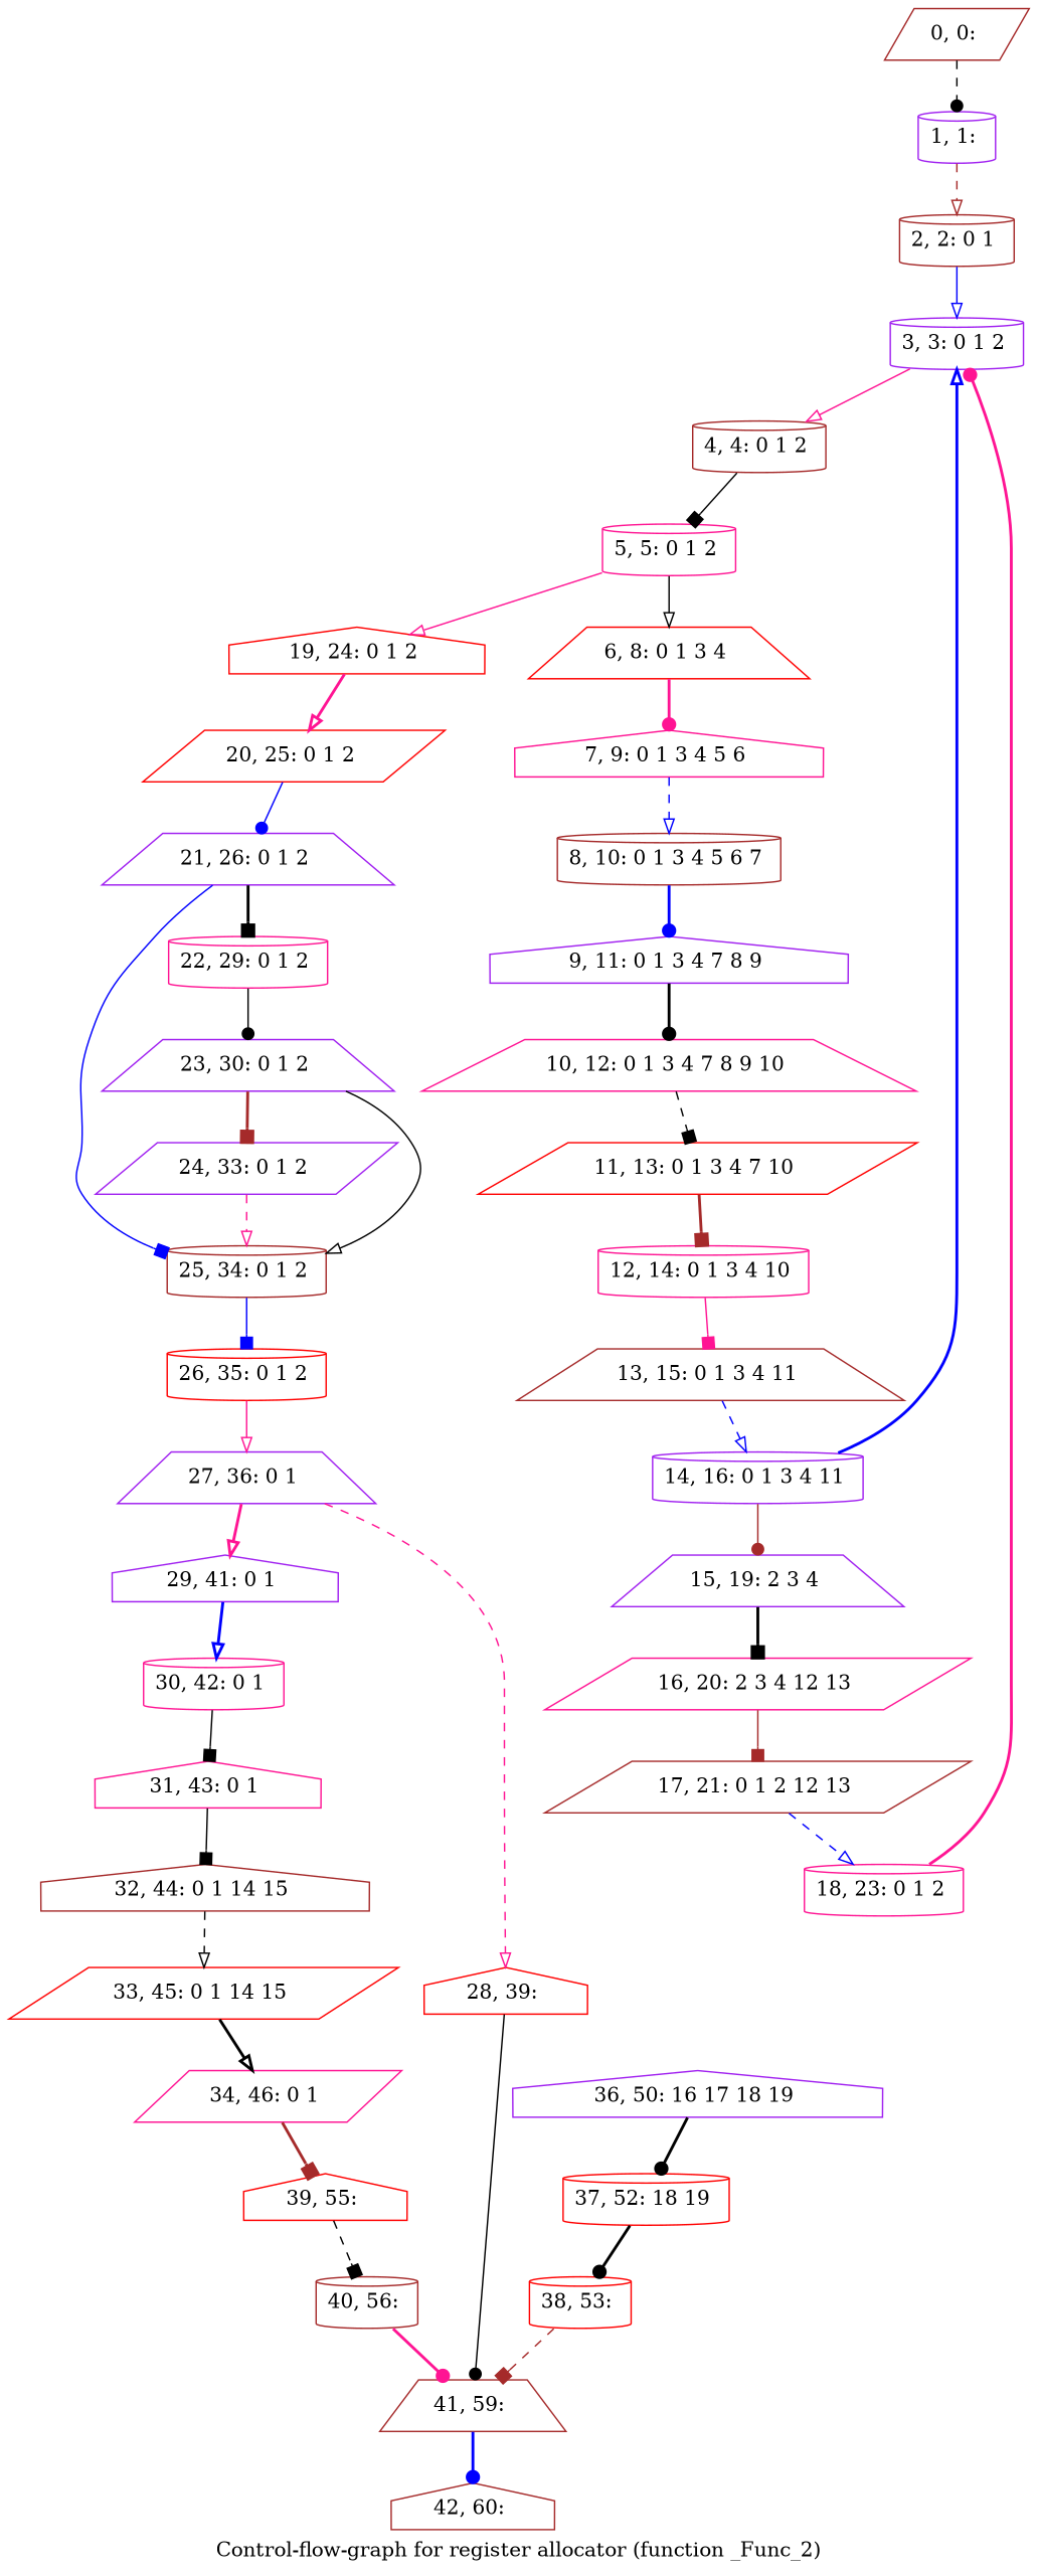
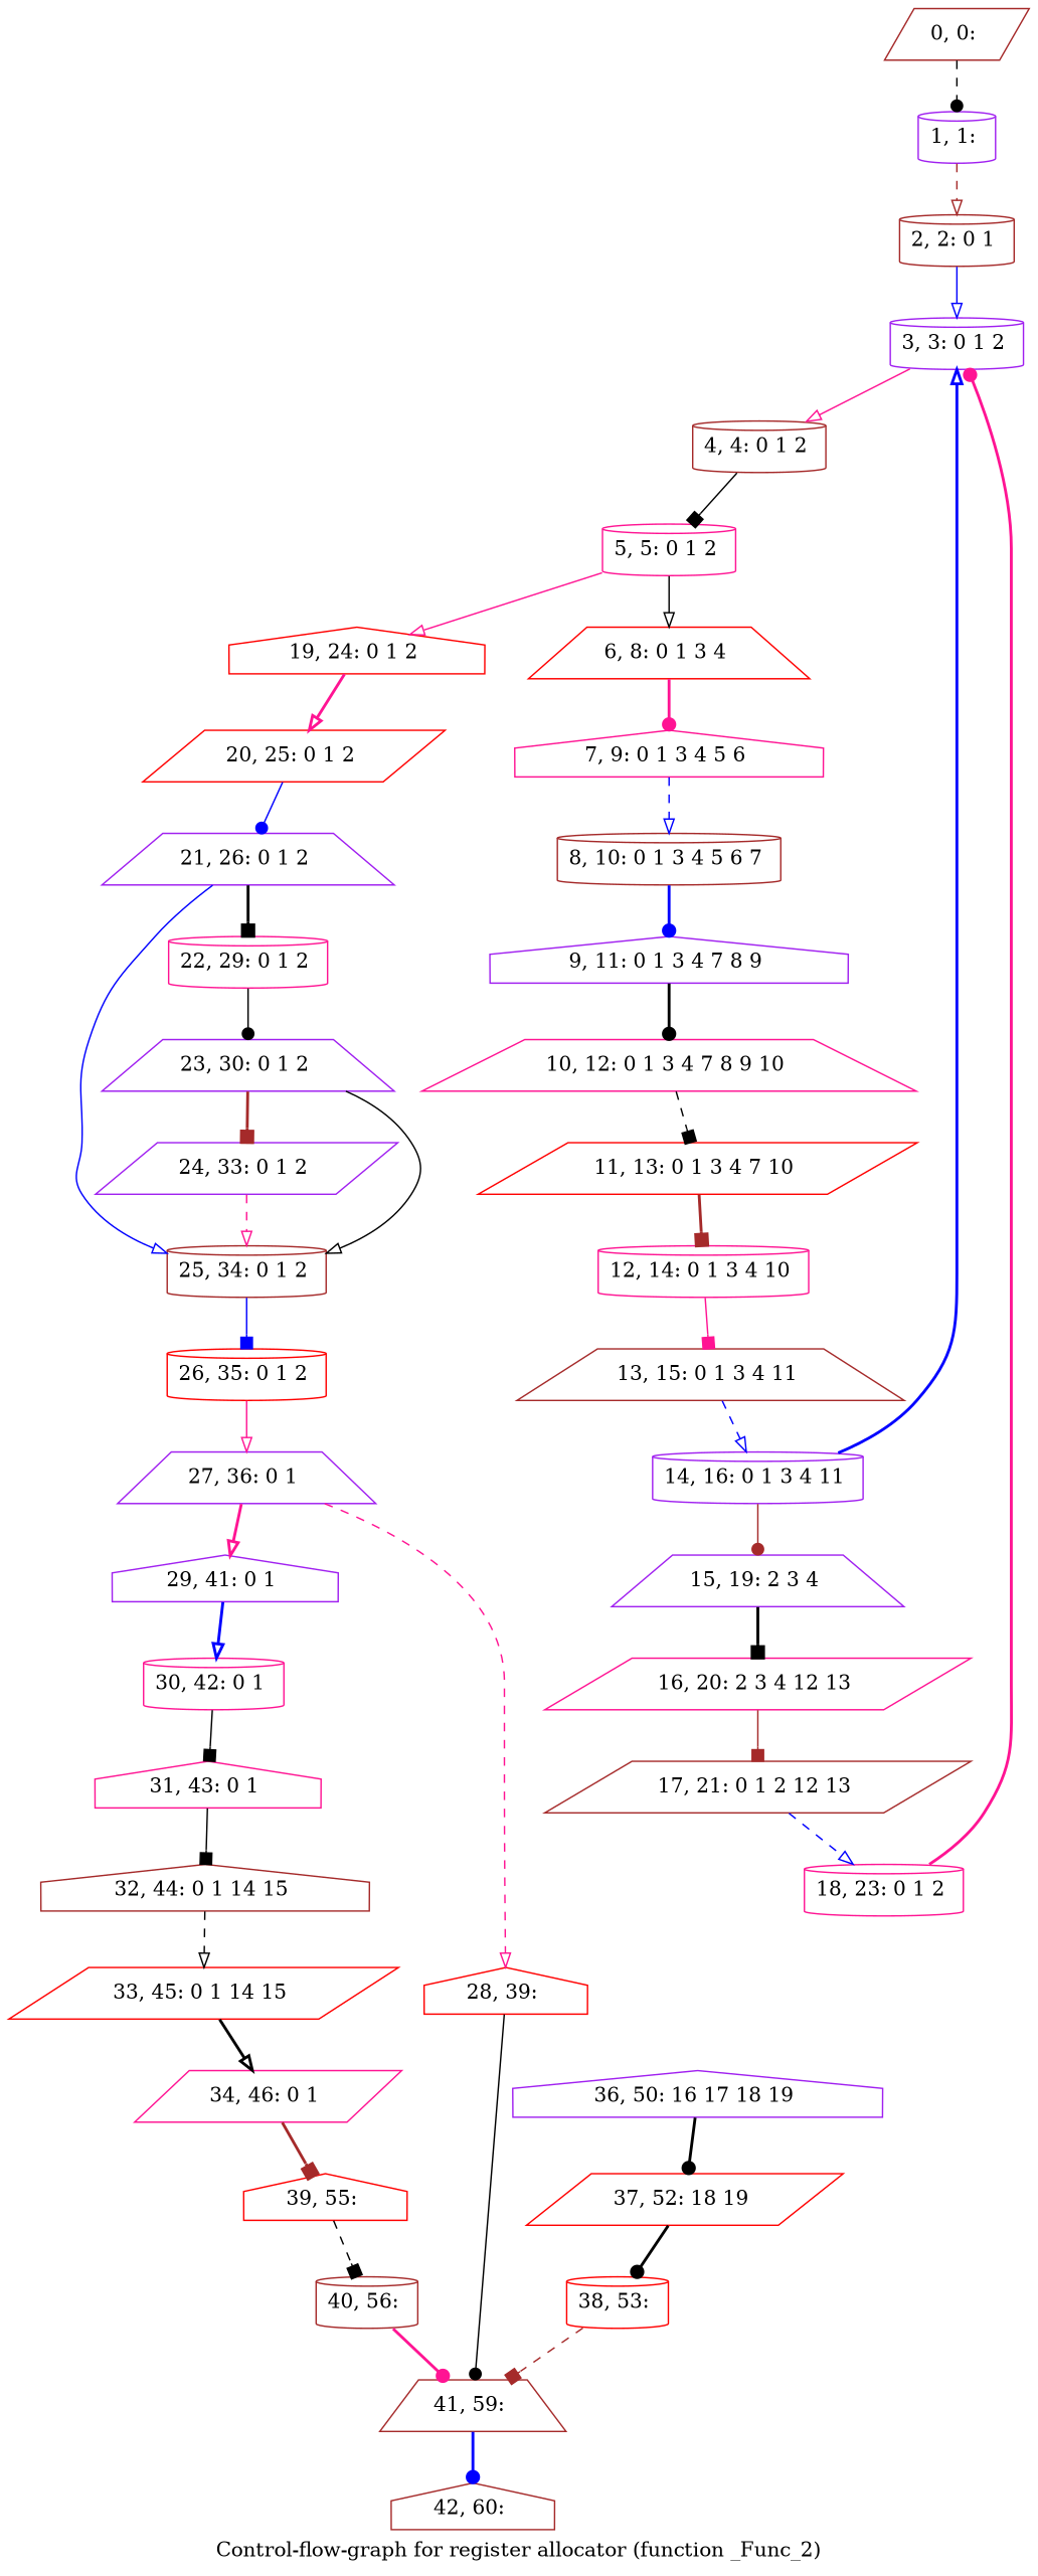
  digraph {
    label="Control-flow-graph for register allocator (function _Func_2)"
    node [color=brown shape=cylinder]
    edge [arrowhead=onormal color=black style=bold]
    n1 [label="0, 0: " shape=parallelogram]
    n2 [color=purple label="1, 1: "]
    n3 [label="2, 2: 0 1 "]
    n4 [color=purple label="3, 3: 0 1 2 "]
    n5 [label="4, 4: 0 1 2 "]
    n6 [color=deeppink label="5, 5: 0 1 2 "]
    n7 [color=red label="6, 8: 0 1 3 4 " shape=trapezium]
    n8 [color=red label="19, 24: 0 1 2 " shape=house]
    n9 [color=deeppink label="7, 9: 0 1 3 4 5 6 " shape=house]
    n10 [color=red label="20, 25: 0 1 2 " shape=parallelogram]
    n11 [label="8, 10: 0 1 3 4 5 6 7 "]
    n12 [color=purple label="9, 11: 0 1 3 4 7 8 9 " shape=house]
    n13 [color=deeppink label="10, 12: 0 1 3 4 7 8 9 10 " shape=trapezium]
    n14 [color=red label="11, 13: 0 1 3 4 7 10 " shape=parallelogram]
    n15 [color=deeppink label="12, 14: 0 1 3 4 10 "]
    n16 [label="13, 15: 0 1 3 4 11 " shape=trapezium]
    n17 [color=purple label="14, 16: 0 1 3 4 11 "]
    n18 [color=purple label="15, 19: 2 3 4 " shape=trapezium]
    n19 [color=deeppink label="16, 20: 2 3 4 12 13 " shape=parallelogram]
    n20 [label="17, 21: 0 1 2 12 13 " shape=parallelogram]
    n21 [color=deeppink label="18, 23: 0 1 2 "]
    n22 [color=purple label="21, 26: 0 1 2 " shape=trapezium]
    n23 [color=deeppink label="22, 29: 0 1 2 "]
    n24 [label="25, 34: 0 1 2 "]
    n25 [color=purple label="23, 30: 0 1 2 " shape=trapezium]
    n26 [color=red label="26, 35: 0 1 2 "]
    n27 [color=purple label="24, 33: 0 1 2 " shape=parallelogram]
    n28 [color=purple label="27, 36: 0 1 " shape=trapezium]
    n29 [color=red label="28, 39: " shape=house]
    n30 [color=purple label="29, 41: 0 1 " shape=house]
    n31 [label="41, 59: " shape=trapezium]
    n32 [color=deeppink label="30, 42: 0 1 "]
    n33 [label="42, 60: " shape=house]
    n34 [color=deeppink label="31, 43: 0 1 " shape=house]
    n35 [label="32, 44: 0 1 14 15 " shape=house]
    n36 [color=red label="33, 45: 0 1 14 15 " shape=parallelogram]
    n37 [color=deeppink label="34, 46: 0 1 " shape=parallelogram]
    n38 [color=red label="39, 55: " shape=house]
    n39 [label="40, 56: "]
    n40 [color=purple label="36, 50: 16 17 18 19 " shape=house]
-   n41 [color=red label="37, 52: 18 19 "]
+   n41 [color=red label="37, 52: 18 19 " shape=parallelogram]
    n42 [color=red label="38, 53: "]
    n1 -> n2 [arrowhead=dot style=dashed]
    n2 -> n3 [color=brown style=dashed]
    n3 -> n4 [color=blue style=solid]
    n4 -> n5 [color=deeppink style=solid]
    n5 -> n6 [arrowhead=box style=solid]
    n6 -> n7 [style=solid]
    n6 -> n8 [color=deeppink style=solid]
    n7 -> n9 [arrowhead=dot color=deeppink]
    n8 -> n10 [color=deeppink]
    n9 -> n11 [color=blue style=dashed]
    n10 -> n22 [arrowhead=dot color=blue style=solid]
    n11 -> n12 [arrowhead=dot color=blue]
    n12 -> n13 [arrowhead=dot]
    n13 -> n14 [arrowhead=box style=dashed]
    n14 -> n15 [arrowhead=box color=brown]
    n15 -> n16 [arrowhead=box color=deeppink style=solid]
    n16 -> n17 [color=blue style=dashed]
    n17 -> n4 [color=blue]
    n17 -> n18 [arrowhead=dot color=brown style=solid]
    n18 -> n19 [arrowhead=box]
    n19 -> n20 [arrowhead=box color=brown style=solid]
    n20 -> n21 [color=blue style=dashed]
    n21 -> n4 [arrowhead=dot color=deeppink]
    n22 -> n23 [arrowhead=box]
-   n22 -> n24 [arrowhead=box color=blue style=solid]
+   n22 -> n24 [color=blue style=solid]
    n23 -> n25 [arrowhead=dot style=solid]
    n24 -> n26 [arrowhead=box color=blue style=solid]
    n25 -> n24 [style=solid]
    n25 -> n27 [arrowhead=box color=brown]
    n26 -> n28 [color=deeppink style=solid]
    n27 -> n24 [color=deeppink style=dashed]
    n28 -> n29 [color=deeppink style=dashed]
    n28 -> n30 [color=deeppink]
    n29 -> n31 [arrowhead=dot style=solid]
    n30 -> n32 [color=blue]
    n31 -> n33 [arrowhead=dot color=blue]
    n32 -> n34 [arrowhead=box style=solid]
    n34 -> n35 [arrowhead=box style=solid]
    n35 -> n36 [style=dashed]
    n36 -> n37
    n37 -> n38 [arrowhead=box color=brown]
    n38 -> n39 [arrowhead=box style=dashed]
    n39 -> n31 [arrowhead=dot color=deeppink]
    n40 -> n41 [arrowhead=dot]
    n41 -> n42 [arrowhead=dot]
    n42 -> n31 [arrowhead=box color=brown style=dashed]
  }
